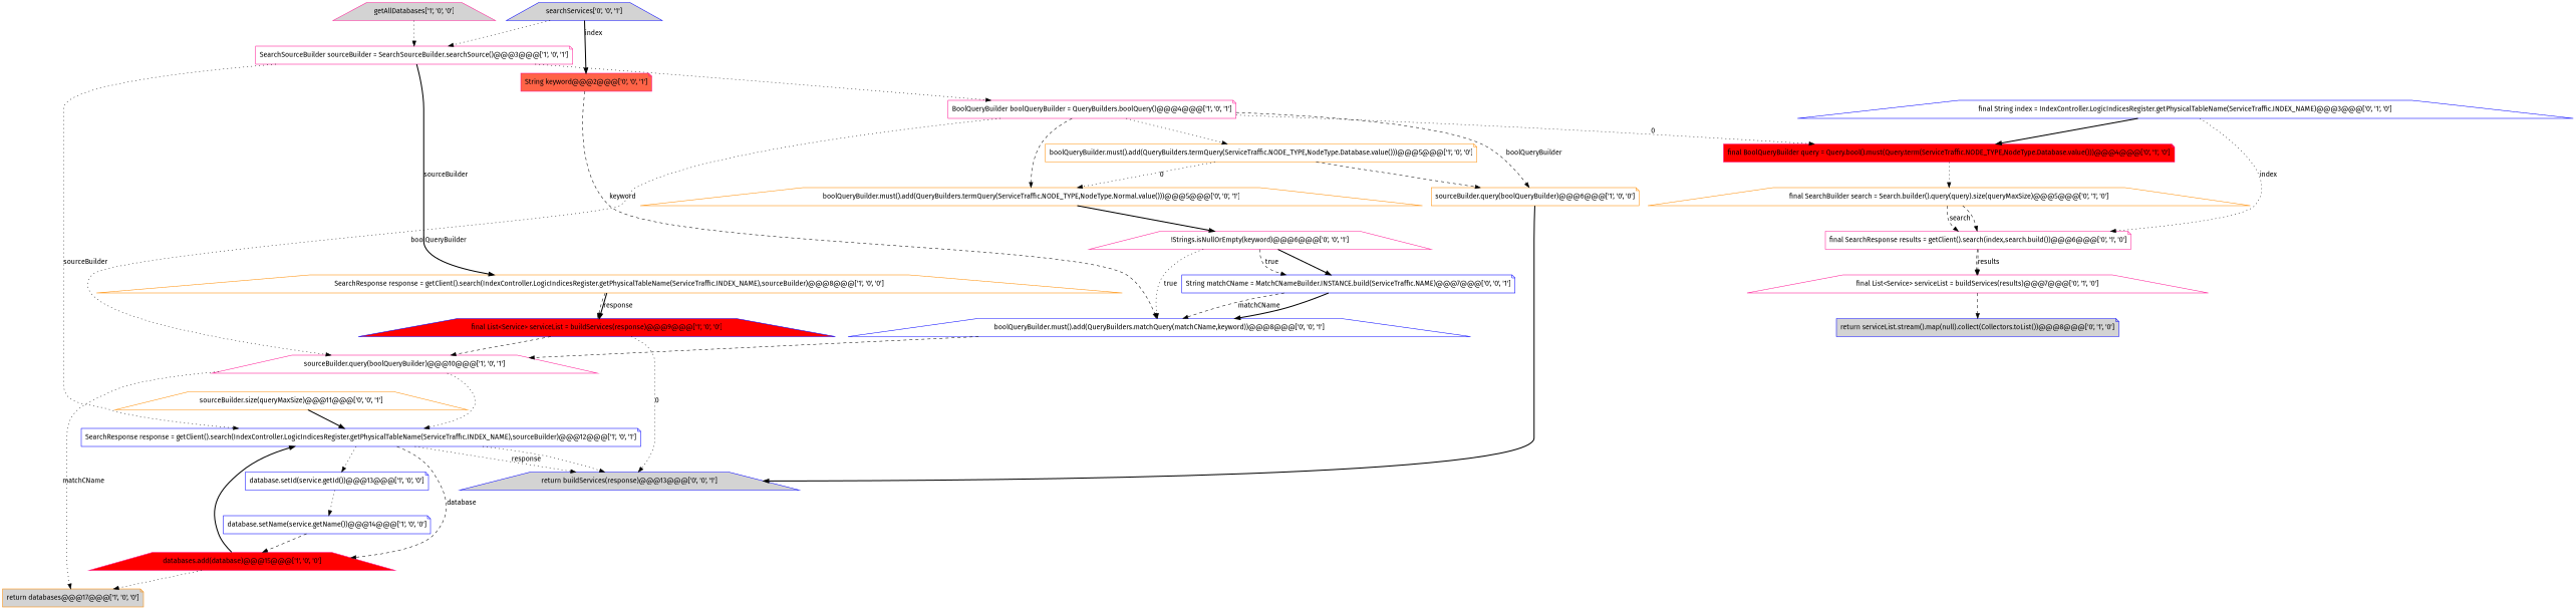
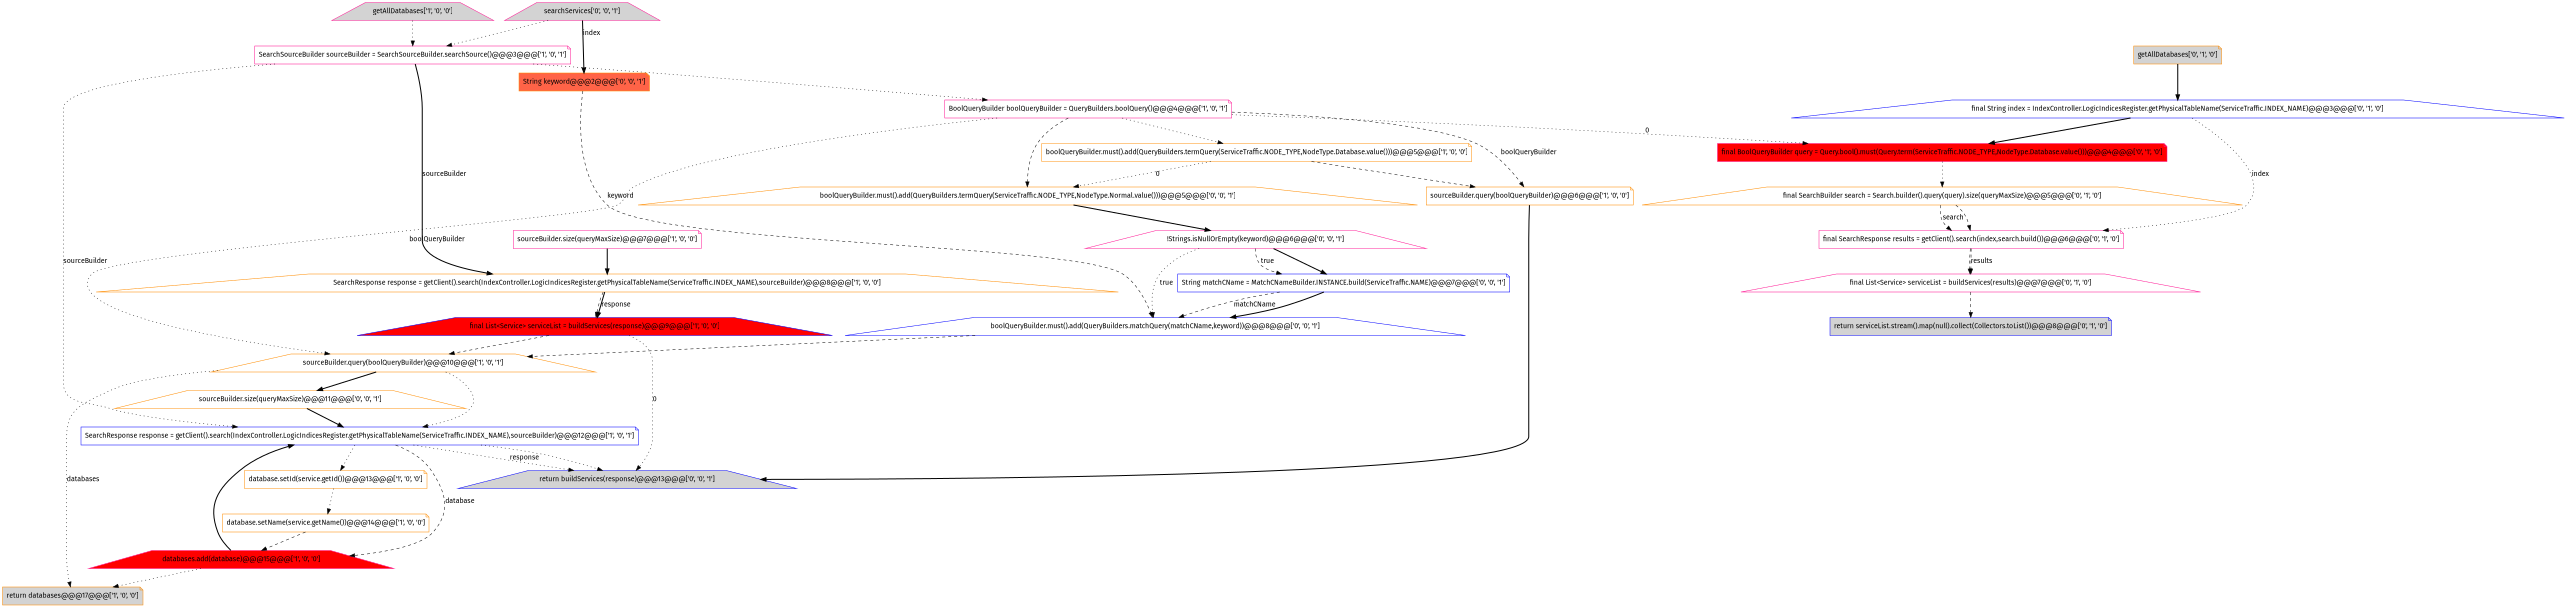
  digraph {
    fontname="Fira Sans"
    node [color=deeppink fillcolor=white fontname="Fira Sans" shape=note style=filled]
    edge [fontname="Fira Sans" style=dotted]
+   n1 [label="sourceBuilder.size(queryMaxSize)@@@7@@@['1', '0', '0']"]
    n2 [color=darkorange label="SearchResponse response = getClient().search(IndexController.LogicIndicesRegister.getPhysicalTableName(ServiceTraffic.INDEX_NAME),sourceBuilder)@@@8@@@['1', '0', '0']" shape=trapezium]
    n3 [color=blue fillcolor=red label="final List<Service> serviceList = buildServices(response)@@@9@@@['1', '0', '0']" shape=trapezium]
-   n4 [color=blue label="database.setName(service.getName())@@@14@@@['1', '0', '0']"]
+   n4 [color=darkorange label="database.setName(service.getName())@@@14@@@['1', '0', '0']"]
    n5 [fillcolor=red label="databases.add(database)@@@15@@@['1', '0', '0']" shape=trapezium]
    n6 [color=blue label="SearchResponse response = getClient().search(IndexController.LogicIndicesRegister.getPhysicalTableName(ServiceTraffic.INDEX_NAME),sourceBuilder)@@@12@@@['1', '0', '1']"]
    n7 [color=darkorange fillcolor=lightgray label="return databases@@@17@@@['1', '0', '0']"]
    n8 [color=blue label="boolQueryBuilder.must().add(QueryBuilders.matchQuery(matchCName,keyword))@@@8@@@['0', '0', '1']" shape=trapezium]
-   n9 [label="sourceBuilder.query(boolQueryBuilder)@@@10@@@['1', '0', '1']" shape=trapezium]
+   n9 [color=darkorange label="sourceBuilder.query(boolQueryBuilder)@@@10@@@['1', '0', '1']" shape=trapezium]
    n10 [color=darkorange label="sourceBuilder.size(queryMaxSize)@@@11@@@['0', '0', '1']" shape=trapezium]
    n11 [label="SearchSourceBuilder sourceBuilder = SearchSourceBuilder.searchSource()@@@3@@@['1', '0', '1']"]
    n12 [label="BoolQueryBuilder boolQueryBuilder = QueryBuilders.boolQuery()@@@4@@@['1', '0', '1']"]
-   n13 [color=blue label="database.setId(service.getId())@@@13@@@['1', '0', '0']"]
+   n13 [color=darkorange label="database.setId(service.getId())@@@13@@@['1', '0', '0']"]
    n14 [color=blue fillcolor=lightgray label="return buildServices(response)@@@13@@@['0', '0', '1']" shape=trapezium]
    n15 [fillcolor=red label="final BoolQueryBuilder query = Query.bool().must(Query.term(ServiceTraffic.NODE_TYPE,NodeType.Database.value()))@@@4@@@['0', '1', '0']"]
    n16 [color=darkorange label="boolQueryBuilder.must().add(QueryBuilders.termQuery(ServiceTraffic.NODE_TYPE,NodeType.Database.value()))@@@5@@@['1', '0', '0']"]
    n17 [color=darkorange label="boolQueryBuilder.must().add(QueryBuilders.termQuery(ServiceTraffic.NODE_TYPE,NodeType.Normal.value()))@@@5@@@['0', '0', '1']" shape=trapezium]
    n18 [color=darkorange label="sourceBuilder.query(boolQueryBuilder)@@@6@@@['1', '0', '0']"]
-   n19 [fillcolor=tomato label="String keyword@@@2@@@['0', '0', '1']"]
+   n19 [color=darkorange fillcolor=tomato label="String keyword@@@2@@@['0', '0', '1']"]
    n20 [color=darkorange label="final SearchBuilder search = Search.builder().query(query).size(queryMaxSize)@@@5@@@['0', '1', '0']" shape=trapezium]
    n21 [label="final SearchResponse results = getClient().search(index,search.build())@@@6@@@['0', '1', '0']"]
    n22 [label="!Strings.isNullOrEmpty(keyword)@@@6@@@['0', '0', '1']" shape=trapezium]
    n23 [color=blue label="String matchCName = MatchCNameBuilder.INSTANCE.build(ServiceTraffic.NAME)@@@7@@@['0', '0', '1']"]
    n24 [fillcolor=lightgray label="getAllDatabases['1', '0', '0']" shape=trapezium]
    n25 [color=blue fillcolor=lightgray label="return serviceList.stream().map(null).collect(Collectors.toList())@@@8@@@['0', '1', '0']"]
+   n26 [color=darkorange fillcolor=lightgray label="getAllDatabases['0', '1', '0']"]
    n27 [color=blue label="final String index = IndexController.LogicIndicesRegister.getPhysicalTableName(ServiceTraffic.INDEX_NAME)@@@3@@@['0', '1', '0']" shape=trapezium]
-   n28 [color=blue fillcolor=lightgray label="searchServices['0', '0', '1']" shape=trapezium]
+   n28 [fillcolor=lightgray label="searchServices['0', '0', '1']" shape=trapezium]
    n29 [label="final List<Service> serviceList = buildServices(results)@@@7@@@['0', '1', '0']" shape=trapezium]
+   n1 -> n2 [style=bold]
    n2 -> n3 [style=dashed]
    n2 -> n3 [label=response style=bold]
    n3 -> n9 [style=dashed]
    n3 -> n14 [label=0]
    n4 -> n5 [style=dashed]
    n5 -> n6 [style=bold]
    n5 -> n7
    n6 -> n5 [label=database style=dashed]
    n6 -> n13
    n6 -> n14 [label=response]
    n6 -> n14
    n8 -> n9 [style=dashed]
    n9 -> n6
-   n9 -> n7 [label=matchCName]
+   n9 -> n7 [label=databases]
+   n9 -> n10 [style=bold]
    n10 -> n6 [style=bold]
    n11 -> n2 [label=sourceBuilder style=bold]
    n11 -> n6 [label=sourceBuilder]
    n11 -> n12
    n12 -> n9 [label=boolQueryBuilder]
    n12 -> n15 [label=0]
    n12 -> n16
    n12 -> n17 [style=dashed]
    n12 -> n18 [label=boolQueryBuilder style=dashed]
    n13 -> n4
    n15 -> n20
    n16 -> n17 [label=0]
    n16 -> n18 [style=dashed]
    n17 -> n22 [style=bold]
    n18 -> n14 [style=bold]
    n19 -> n8 [label=keyword style=dashed]
    n20 -> n21 [label=search style=dashed]
    n20 -> n21 [style=dashed]
    n21 -> n29 [label=results style=dashed]
    n21 -> n29 [style=dashed]
    n22 -> n8 [label=true]
    n22 -> n23 [label=true style=dashed]
    n22 -> n23 [style=bold]
    n23 -> n8 [label=matchCName style=dashed]
    n23 -> n8 [style=bold]
    n24 -> n11
+   n26 -> n27 [style=bold]
    n27 -> n15 [style=bold]
    n27 -> n21 [label=index]
    n28 -> n11
    n28 -> n19 [label=index style=bold]
    n29 -> n25 [style=dashed]
  }
